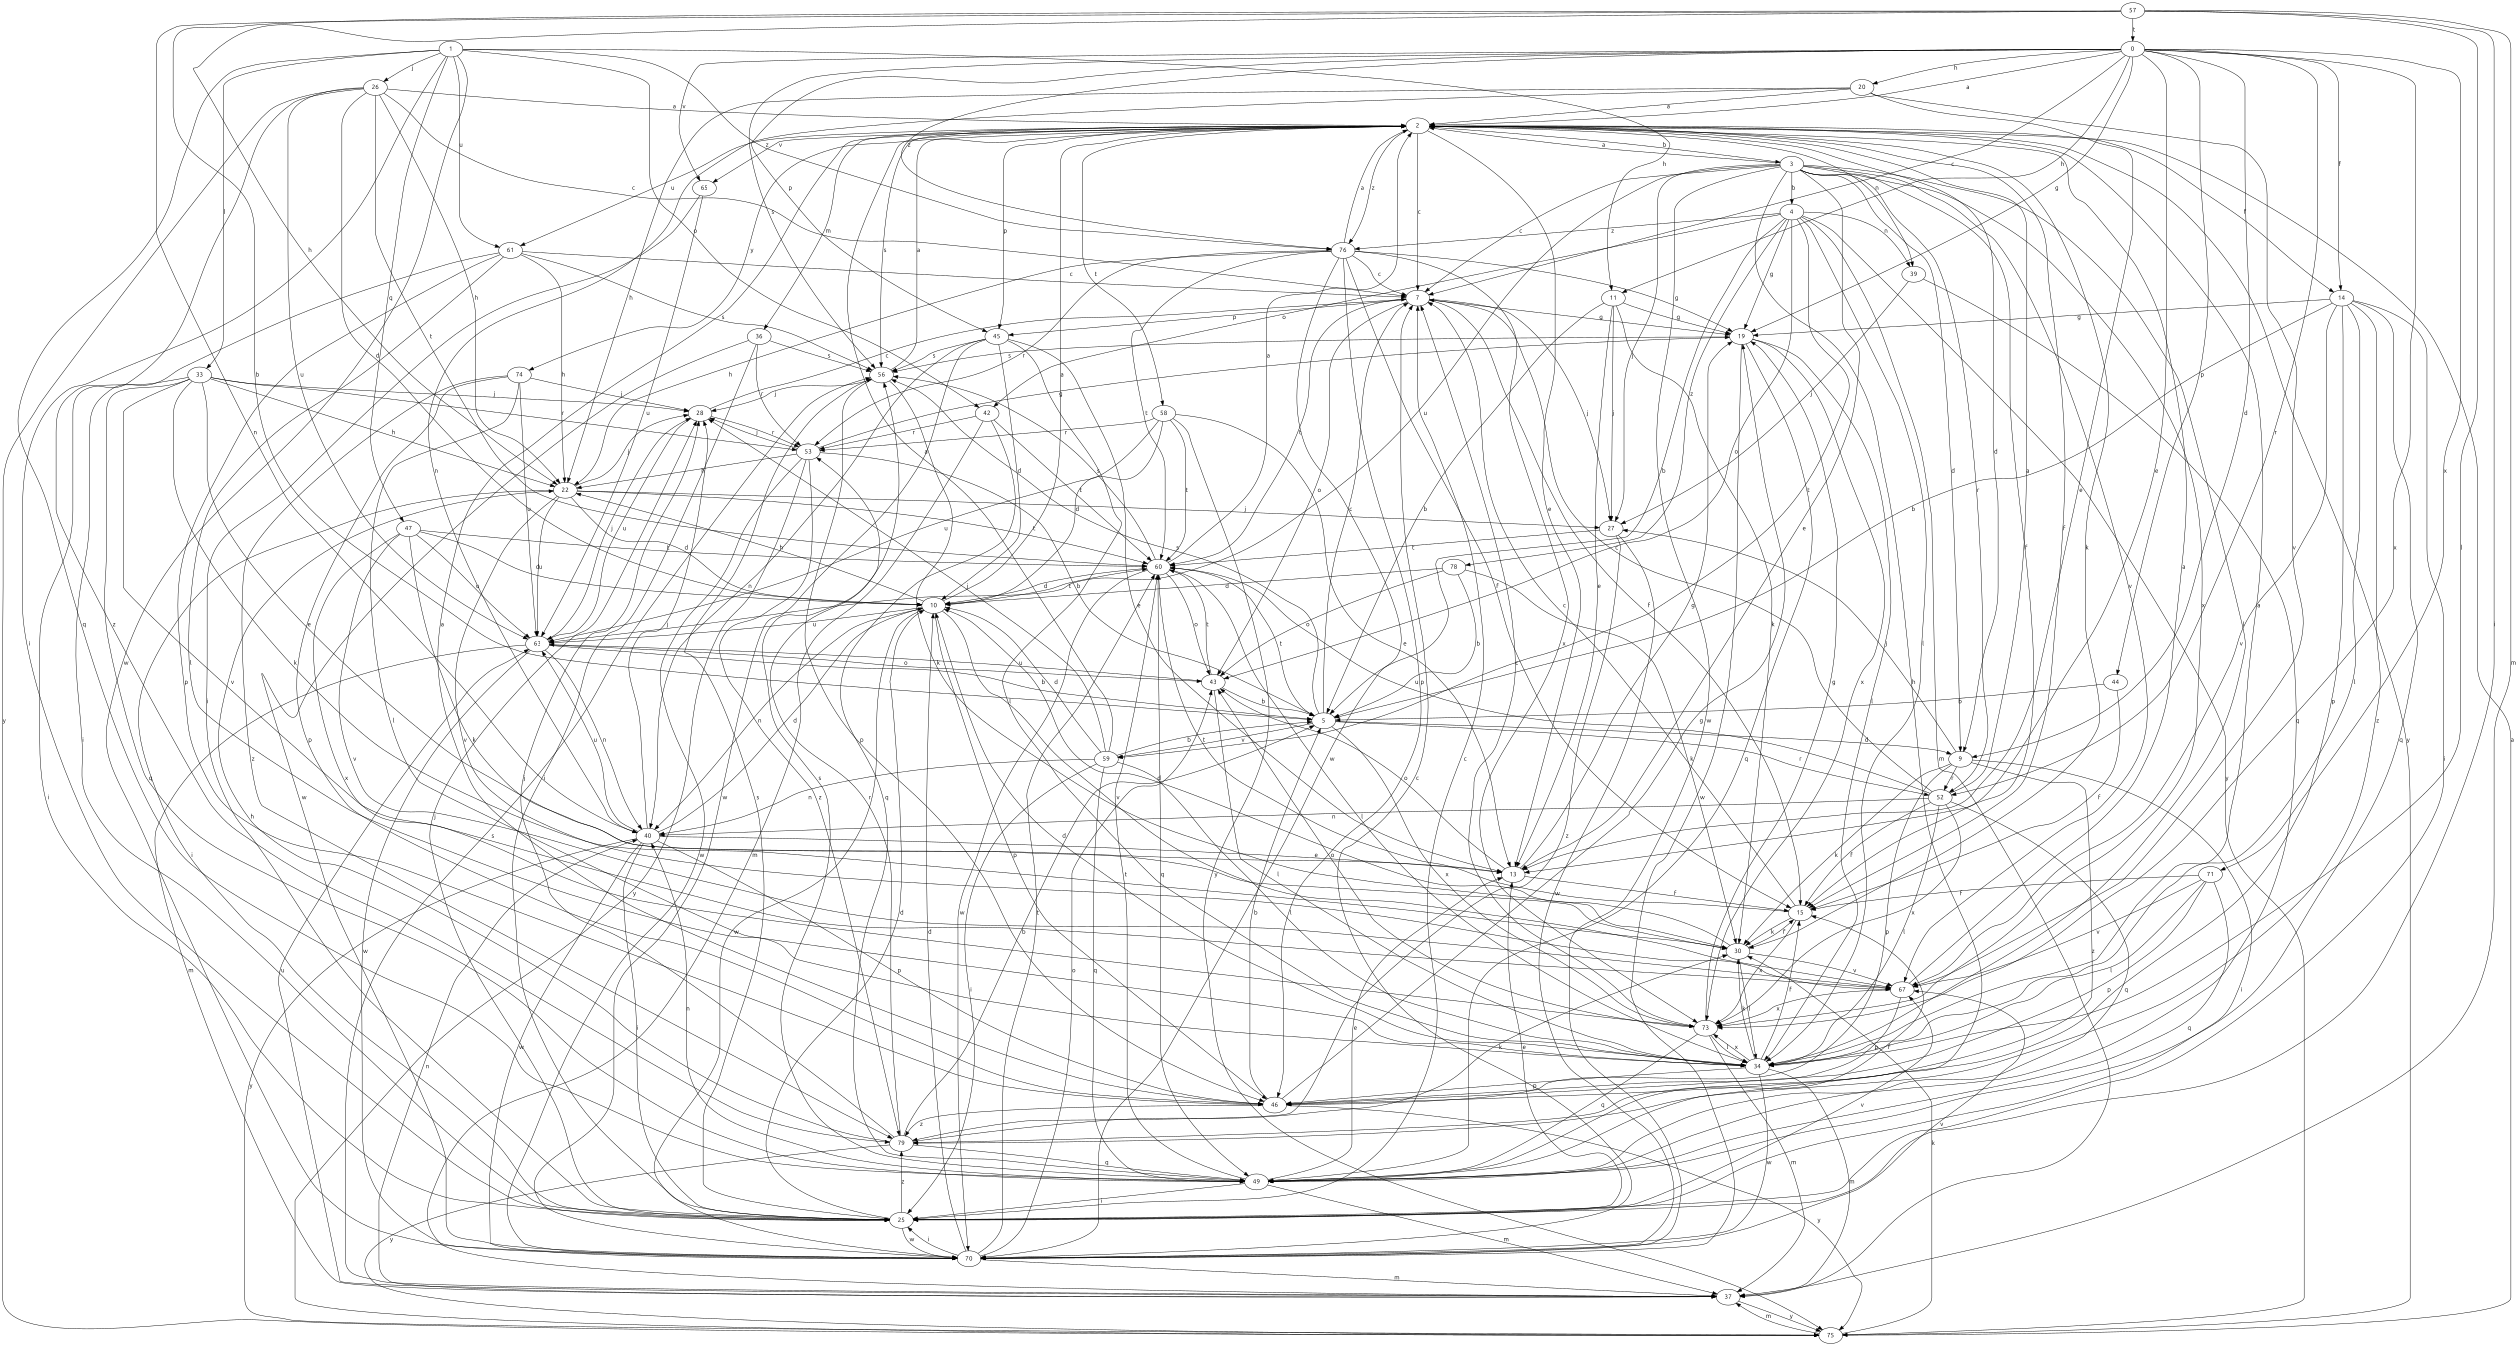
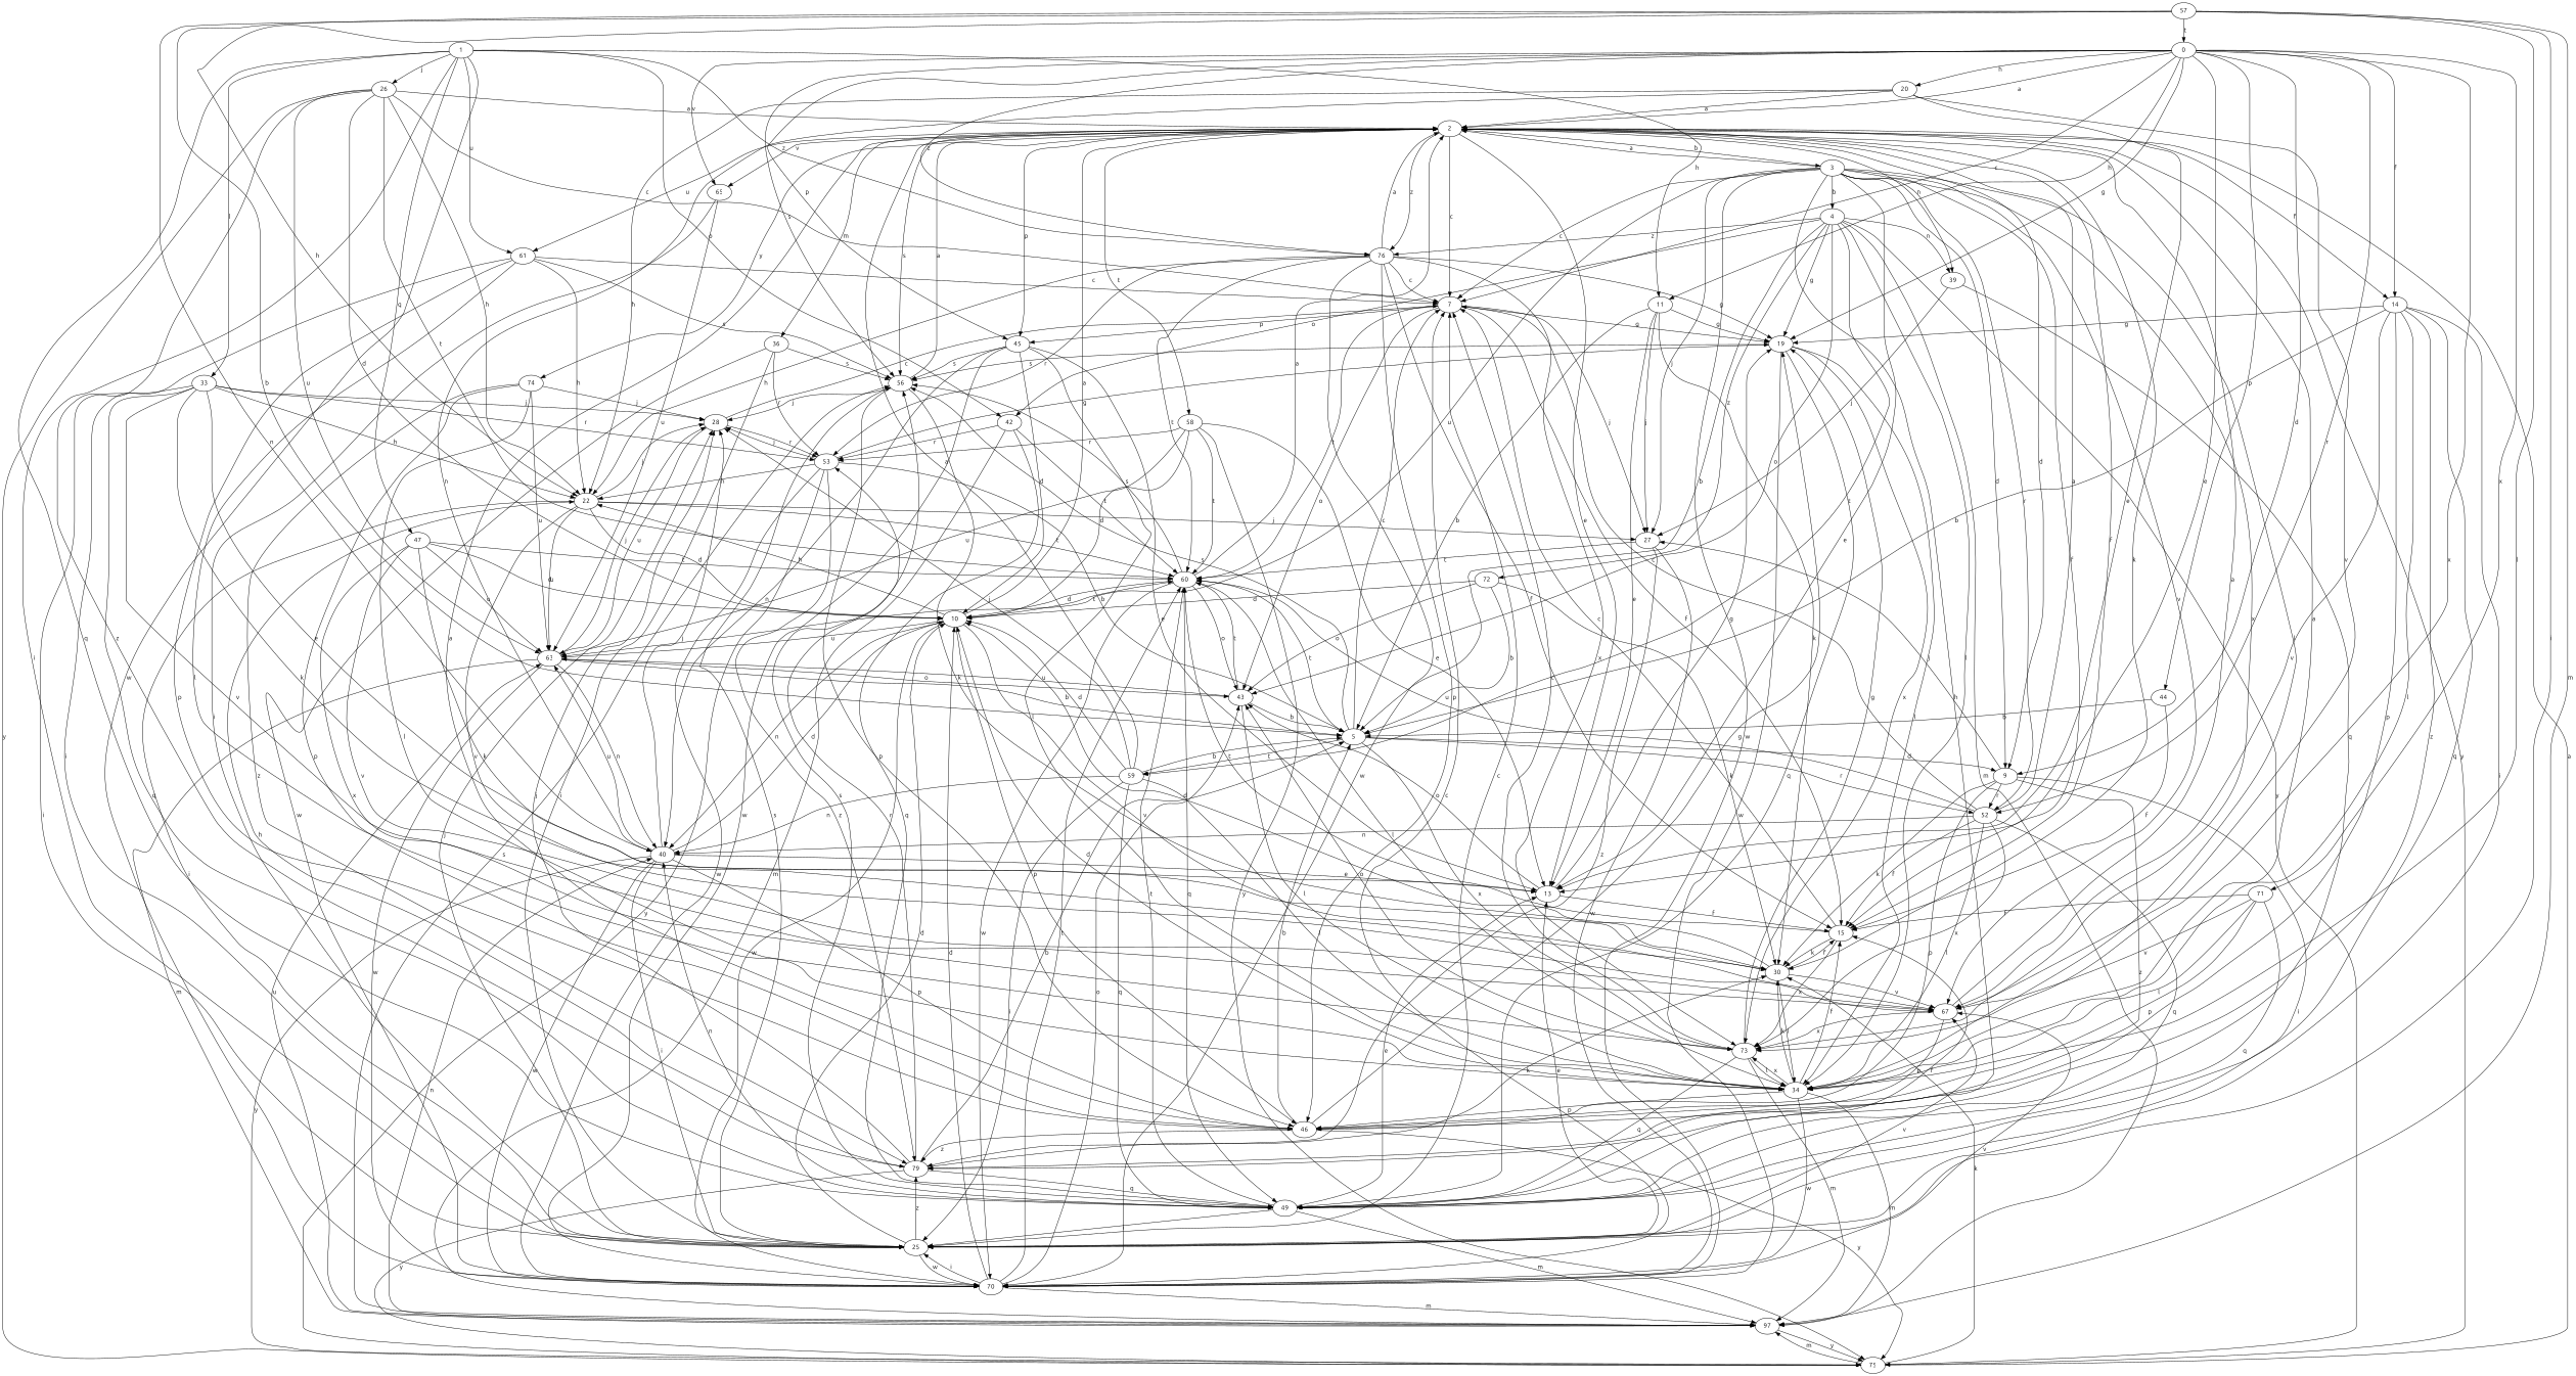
  strict digraph {
    fontname=Ubuntu
    node [fontname=Ubuntu]
    edge [fontname=Ubuntu]
    0
    2
    7
    9
    13
    14
    19
    20
    n9 [label=11]
    44
    45
    52
    56
    65
    71
    73
    76
    61
    3
    15
    30
    36
    39
    58
    74
    75
    27
    43
    60
    25
    46
    79
    49
    34
    67
    5
    70
    22
    40
    10
    28
    57
-   37
+   37 [label=97]
    63
    53
    1
    26
    33
    42
    47
    4
    59
-   78
+   78 [label=72]
    0 -> 2 [label=a]
    0 -> 7 [label=c]
    0 -> 9 [label=d]
    0 -> 13 [label=e]
    0 -> 14 [label=f]
    0 -> 19 [label=g]
    0 -> 20 [label=h]
    0 -> n9 [label=h]
    0 -> 44 [label=p]
    0 -> 45 [label=p]
    0 -> 52 [label=r]
    0 -> 56 [label=s]
    0 -> 65 [label=v]
    0 -> 71 [label=x]
    0 -> 73 [label=x]
    0 -> 76 [label=z]
    2 -> 7 [label=c]
    2 -> 9 [label=d]
    2 -> 13 [label=e]
    2 -> 14 [label=f]
    2 -> 45 [label=p]
    2 -> 56 [label=s]
    2 -> 65 [label=v]
    2 -> 76 [label=z]
    2 -> 61 [label=u]
    2 -> 3 [label=b]
    2 -> 15 [label=f]
    2 -> 30 [label=k]
    2 -> 36 [label=m]
    2 -> 39 [label=n]
    2 -> 58 [label=t]
    2 -> 74 [label=y]
    2 -> 75 [label=y]
    7 -> 19 [label=g]
    7 -> 45 [label=p]
    7 -> 15 [label=f]
    7 -> 27 [label=j]
    7 -> 43 [label=o]
    7 -> 60 [label=t]
    9 -> 52 [label=r]
    9 -> 30 [label=k]
    9 -> 27 [label=j]
    9 -> 25 [label=i]
    9 -> 46 [label=p]
    9 -> 79 [label=z]
    13 -> 19 [label=g]
    13 -> 15 [label=f]
    13 -> 43 [label=o]
    14 -> 19 [label=g]
    14 -> 25 [label=i]
    14 -> 46 [label=p]
    14 -> 79 [label=z]
    14 -> 49 [label=q]
    14 -> 34 [label=l]
    14 -> 67 [label=v]
    14 -> 5 [label=b]
    19 -> 56 [label=s]
    19 -> 73 [label=x]
    19 -> 49 [label=q]
    19 -> 34 [label=l]
    19 -> 70 [label=w]
    20 -> 2 [label=a]
    20 -> 13 [label=e]
    20 -> 67 [label=v]
    20 -> 22 [label=h]
    20 -> 40 [label=n]
    n9 -> 13 [label=e]
    n9 -> 19 [label=g]
    n9 -> 30 [label=k]
    n9 -> 27 [label=j]
    n9 -> 5 [label=b]
    44 -> 15 [label=f]
    44 -> 5 [label=b]
    45 -> 13 [label=e]
    45 -> 56 [label=s]
    45 -> 34 [label=l]
    45 -> 70 [label=w]
    45 -> 40 [label=n]
    45 -> 10 [label=d]
    52 -> 2 [label=a]
    52 -> 7 [label=c]
    52 -> 73 [label=x]
    52 -> 15 [label=f]
    52 -> 60 [label=u]
    52 -> 49 [label=q]
    52 -> 34 [label=l]
    52 -> 40 [label=n]
    56 -> 2 [label=a]
    56 -> 30 [label=k]
    56 -> 46 [label=p]
    56 -> 28 [label=j]
    65 -> 25 [label=i]
    65 -> 63 [label=u]
    71 -> 15 [label=f]
    71 -> 46 [label=p]
    71 -> 49 [label=q]
    71 -> 34 [label=l]
    71 -> 67 [label=v]
    73 -> 7 [label=c]
    73 -> 19 [label=g]
    73 -> 43 [label=o]
    73 -> 49 [label=q]
    73 -> 34 [label=l]
    73 -> 37 [label=m]
    76 -> 2 [label=a]
    76 -> 7 [label=c]
    76 -> 19 [label=g]
    76 -> 73 [label=x]
    76 -> 15 [label=f]
    76 -> 60 [label=t]
    76 -> 46 [label=p]
    76 -> 70 [label=w]
    76 -> 22 [label=h]
    76 -> 53 [label=r]
    61 -> 7 [label=c]
    61 -> 56 [label=s]
    61 -> 25 [label=i]
    61 -> 46 [label=p]
    61 -> 34 [label=l]
    61 -> 22 [label=h]
    3 -> 2 [label=a]
    3 -> 7 [label=c]
    3 -> 9 [label=d]
    3 -> 13 [label=e]
    3 -> 52 [label=r]
    3 -> 73 [label=x]
    3 -> 15 [label=f]
    3 -> 27 [label=j]
    3 -> 49 [label=h]
    3 -> 34 [label=l]
    3 -> 67 [label=v]
    3 -> 70 [label=w]
    3 -> 63 [label=u]
    3 -> 4 [label=b]
    15 -> 7 [label=c]
    15 -> 73 [label=x]
    15 -> 30 [label=k]
    15 -> 60 [label=t]
    30 -> 15 [label=f]
    30 -> 34 [label=l]
    30 -> 67 [label=v]
    30 -> 10 [label=d]
    36 -> 56 [label=s]
    36 -> 25 [label=i]
    36 -> 70 [label=w]
    36 -> 53 [label=r]
    39 -> 27 [label=j]
    39 -> 49 [label=q]
    58 -> 13 [label=e]
    58 -> 75 [label=y]
    58 -> 60 [label=t]
    58 -> 10 [label=d]
    58 -> 63 [label=u]
    58 -> 53 [label=r]
    74 -> 46 [label=p]
    74 -> 79 [label=z]
    74 -> 34 [label=l]
    74 -> 28 [label=j]
    74 -> 63 [label=u]
    75 -> 2 [label=a]
    75 -> 30 [label=k]
    75 -> 37 [label=m]
    27 -> 60 [label=t]
    27 -> 79 [label=z]
    27 -> 70 [label=w]
    43 -> 60 [label=t]
    43 -> 34 [label=l]
    43 -> 5 [label=b]
    43 -> 63 [label=u]
    60 -> 2 [label=a]
    60 -> 56 [label=s]
    60 -> 43 [label=o]
    60 -> 49 [label=q]
    60 -> 34 [label=l]
    60 -> 70 [label=w]
    60 -> 10 [label=d]
    25 -> 7 [label=c]
    25 -> 13 [label=e]
    25 -> 56 [label=s]
    25 -> 79 [label=z]
    25 -> 67 [label=v]
    25 -> 70 [label=w]
    25 -> 10 [label=d]
    25 -> 28 [label=j]
    46 -> 2 [label=a]
    46 -> 19 [label=g]
    46 -> 75 [label=y]
    46 -> 79 [label=z]
    46 -> 5 [label=b]
    79 -> 30 [label=k]
    79 -> 75 [label=y]
    79 -> 49 [label=q]
    79 -> 5 [label=b]
    79 -> 22 [label=h]
    79 -> 28 [label=j]
    79 -> 53 [label=r]
    49 -> 13 [label=e]
    49 -> 56 [label=s]
    49 -> 15 [label=f]
    49 -> 60 [label=t]
    49 -> 25 [label=i]
    49 -> 40 [label=n]
    49 -> 37 [label=m]
    34 -> 2 [label=a]
    34 -> 73 [label=x]
    34 -> 15 [label=f]
    34 -> 30 [label=k]
    34 -> 46 [label=p]
    34 -> 70 [label=w]
    34 -> 10 [label=d]
    34 -> 37 [label=m]
    67 -> 2 [label=a]
    67 -> 73 [label=x]
    67 -> 46 [label=p]
    5 -> 7 [label=c]
    5 -> 9 [label=d]
    5 -> 52 [label=r]
    5 -> 56 [label=s]
    5 -> 73 [label=x]
    5 -> 60 [label=t]
-   5 -> 59 [label=v]
+   5 -> 59 [label=t]
    70 -> 7 [label=c]
    70 -> 43 [label=o]
    70 -> 60 [label=t]
    70 -> 25 [label=i]
    70 -> 67 [label=v]
    70 -> 10 [label=d]
    70 -> 37 [label=m]
    22 -> 27 [label=j]
    22 -> 60 [label=t]
    22 -> 25 [label=i]
    22 -> 67 [label=v]
    22 -> 10 [label=d]
    22 -> 28 [label=j]
    22 -> 63 [label=u]
    40 -> 13 [label=e]
    40 -> 75 [label=y]
    40 -> 25 [label=i]
    40 -> 46 [label=p]
    40 -> 70 [label=w]
    40 -> 10 [label=d]
    40 -> 28 [label=j]
    40 -> 63 [label=u]
    10 -> 2 [label=a]
    10 -> 60 [label=t]
    10 -> 46 [label=p]
    10 -> 67 [label=v]
    10 -> 70 [label=w]
    10 -> 22 [label=h]
    10 -> 40 [label=n]
    10 -> 63 [label=u]
    28 -> 7 [label=c]
    28 -> 63 [label=u]
    28 -> 53 [label=r]
    57 -> 0 [label=t]
    57 -> 25 [label=i]
    57 -> 34 [label=l]
    57 -> 5 [label=b]
    57 -> 22 [label=h]
    57 -> 40 [label=n]
    57 -> 37 [label=m]
    37 -> 56 [label=s]
    37 -> 75 [label=y]
    37 -> 40 [label=n]
    37 -> 63 [label=u]
    63 -> 43 [label=o]
    63 -> 5 [label=b]
    63 -> 70 [label=w]
    63 -> 40 [label=n]
    63 -> 28 [label=j]
    63 -> 37 [label=m]
    53 -> 19 [label=g]
    53 -> 75 [label=y]
    53 -> 79 [label=z]
    53 -> 5 [label=b]
    53 -> 70 [label=w]
    53 -> 22 [label=h]
    53 -> 28 [label=j]
    1 -> n9 [label=h]
    1 -> 76 [label=z]
    1 -> 61 [label=u]
    1 -> 25 [label=i]
    1 -> 49 [label=q]
    1 -> 70 [label=w]
    1 -> 26 [label=j]
    1 -> 33 [label=l]
    1 -> 42 [label=o]
    1 -> 47 [label=q]
    26 -> 2 [label=a]
    26 -> 7 [label=c]
    26 -> 75 [label=y]
    26 -> 60 [label=t]
    26 -> 79 [label=z]
    26 -> 22 [label=h]
    26 -> 10 [label=d]
    26 -> 63 [label=u]
    33 -> 13 [label=e]
    33 -> 30 [label=k]
    33 -> 25 [label=i]
    33 -> 49 [label=q]
    33 -> 67 [label=v]
    33 -> 22 [label=h]
    33 -> 28 [label=j]
    33 -> 53 [label=r]
    42 -> 60 [label=t]
    42 -> 49 [label=q]
    42 -> 37 [label=m]
    42 -> 53 [label=r]
    47 -> 73 [label=x]
    47 -> 30 [label=k]
    47 -> 60 [label=t]
    47 -> 67 [label=v]
    47 -> 10 [label=d]
    47 -> 63 [label=u]
    4 -> 19 [label=g]
    4 -> 76 [label=z]
    4 -> 39 [label=n]
    4 -> 75 [label=y]
    4 -> 43 [label=o]
    4 -> 34 [label=l]
    4 -> 5 [label=b]
    4 -> 37 [label=m]
    4 -> 42 [label=o]
    4 -> 59 [label=t]
    4 -> 78 [label=z]
    59 -> 2 [label=a]
    59 -> 25 [label=i]
    59 -> 49 [label=q]
    59 -> 34 [label=l]
    59 -> 5 [label=b]
    59 -> 40 [label=n]
    59 -> 10 [label=d]
    59 -> 28 [label=j]
    78 -> 30 [label=k]
    78 -> 43 [label=o]
    78 -> 5 [label=b]
    78 -> 10 [label=d]
  }
